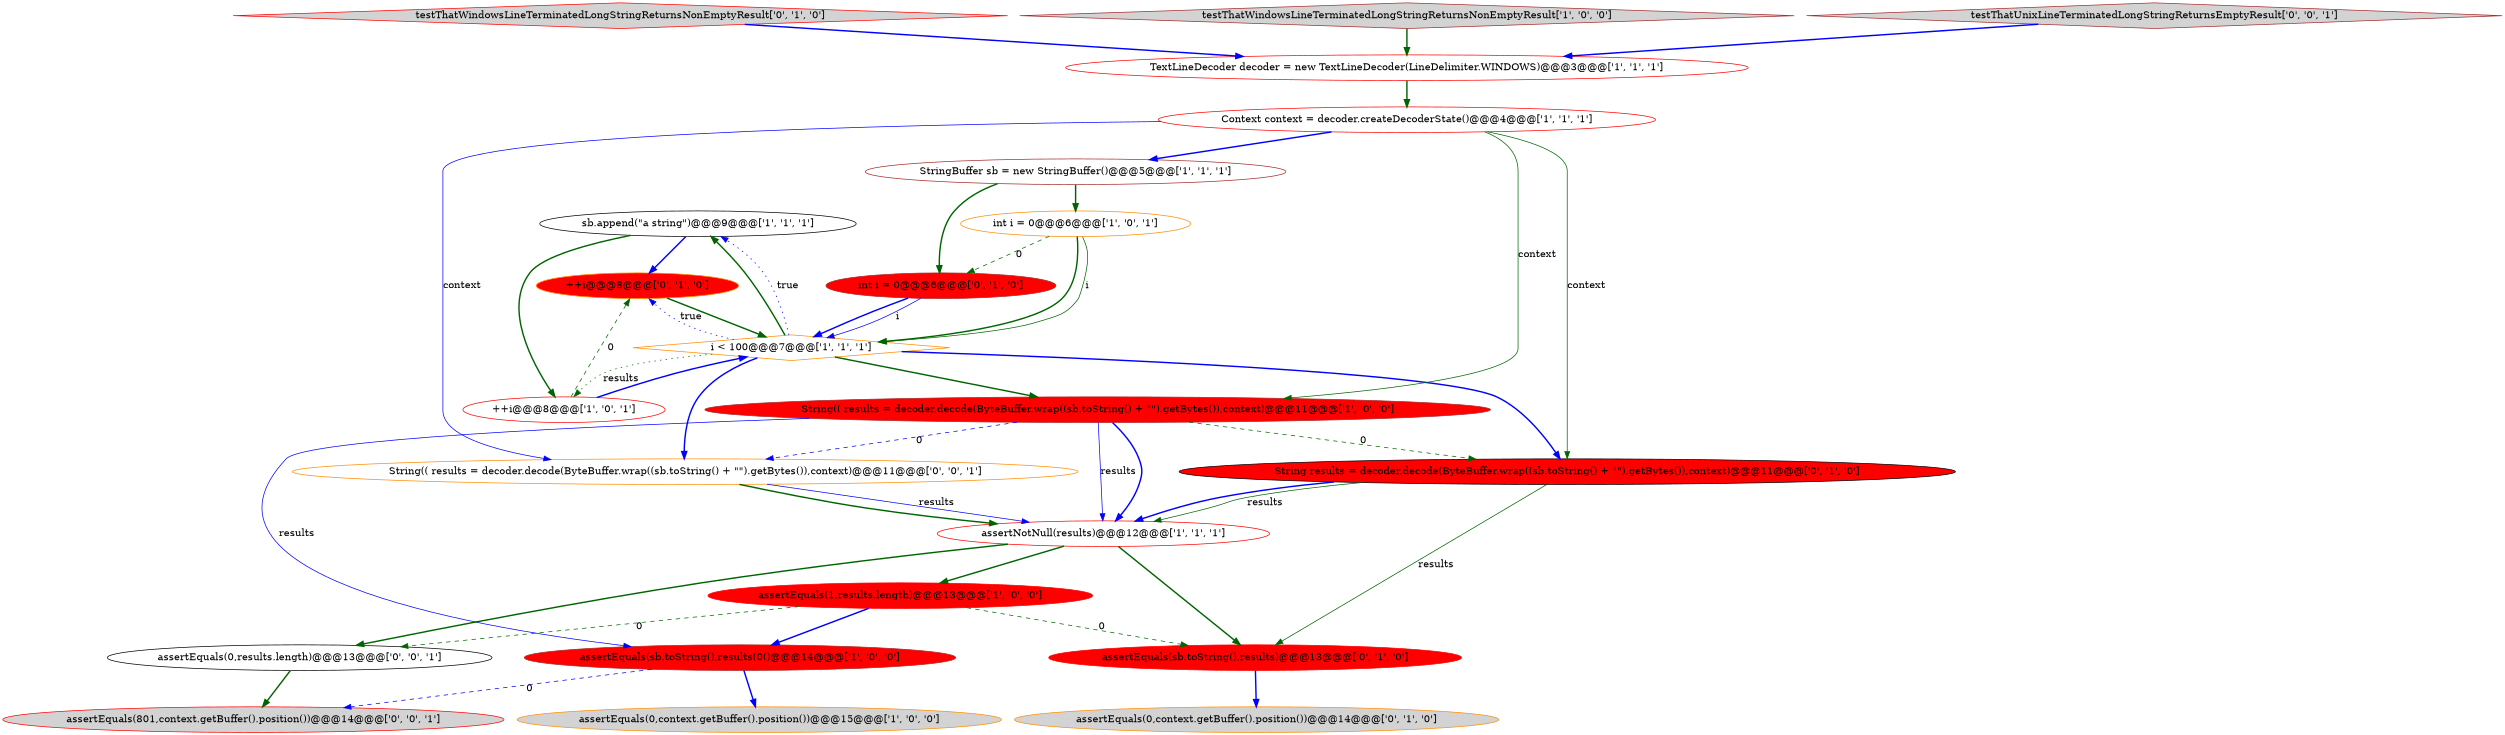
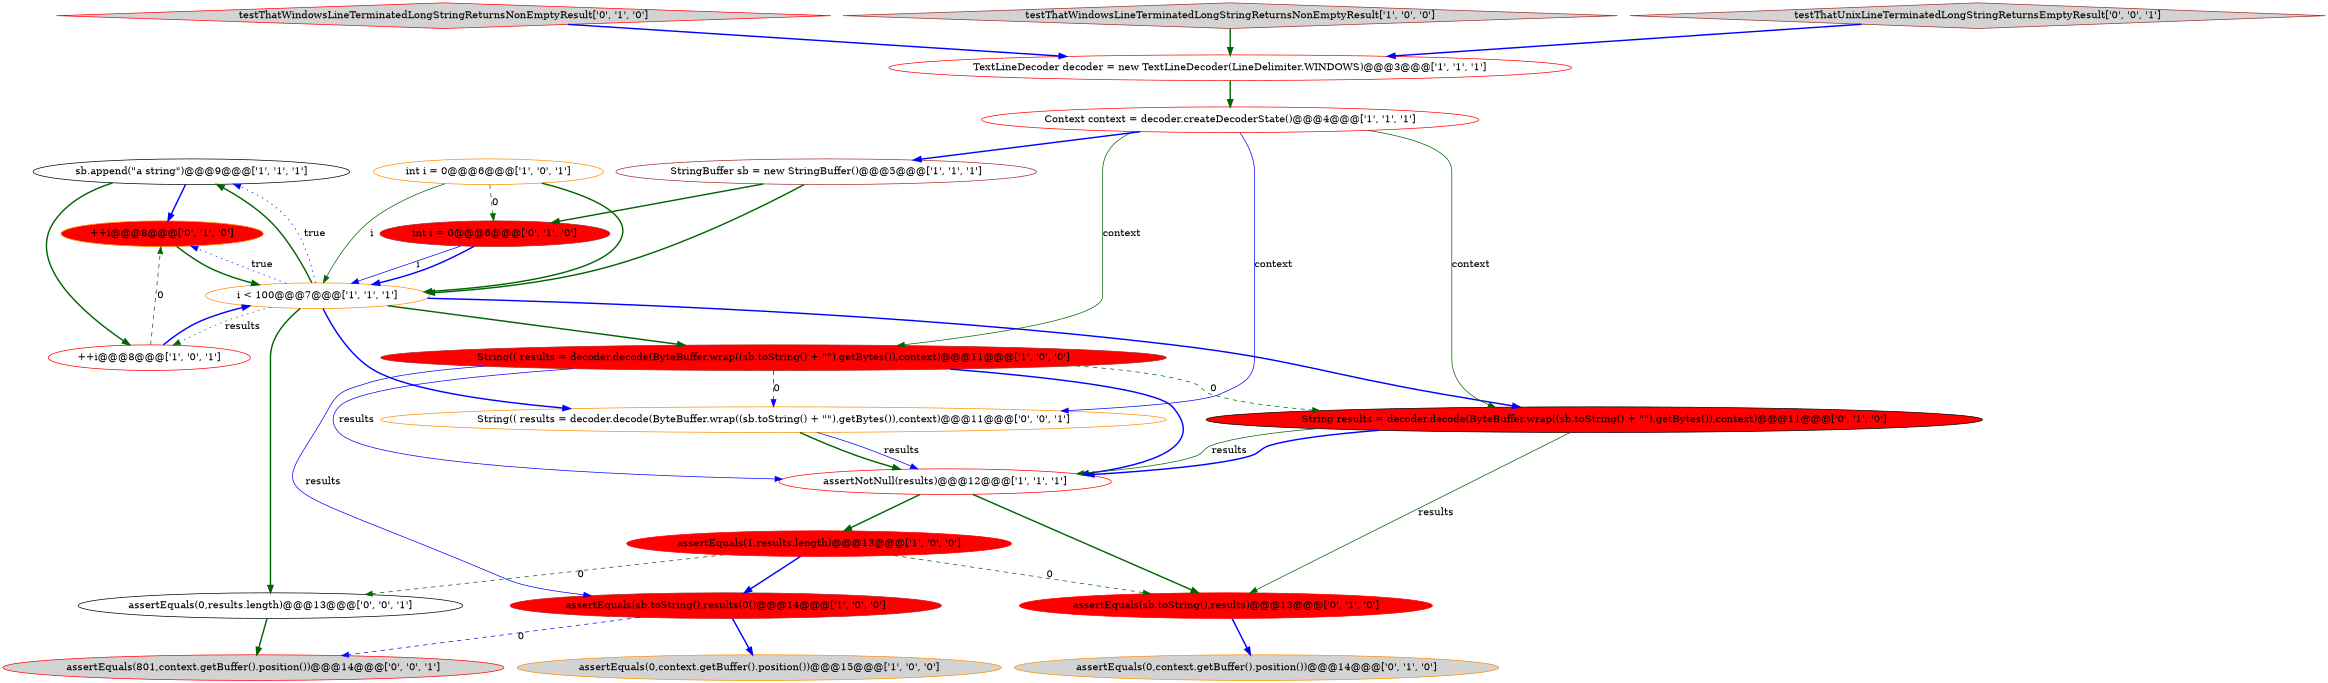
  digraph {
    node [color=red fillcolor=white shape=ellipse style=filled]
    edge [color=darkgreen style=bold]
    n1 [color=black label="sb.append(\"a string\")@@@9@@@['1', '1', '1']"]
    n2 [color=darkorange fillcolor=red label="++i@@@8@@@['0', '1', '0']"]
    n3 [label="++i@@@8@@@['1', '0', '1']"]
-   n4 [color=darkorange label="i < 100@@@7@@@['1', '1', '1']" shape=diamond]
+   n4 [color=darkorange label="i < 100@@@7@@@['1', '1', '1']"]
    n5 [color=darkorange label="int i = 0@@@6@@@['1', '0', '1']"]
    n6 [color=brown fillcolor=red label="int i = 0@@@6@@@['0', '1', '0']"]
    n7 [color=darkorange label="String(( results = decoder.decode(ByteBuffer.wrap((sb.toString() + \"\").getBytes()),context)@@@11@@@['0', '0', '1']"]
    n8 [color=brown fillcolor=red label="String(( results = decoder.decode(ByteBuffer.wrap((sb.toString() + \"\").getBytes()),context)@@@11@@@['1', '0', '0']"]
    n9 [color=black fillcolor=red label="String results = decoder.decode(ByteBuffer.wrap((sb.toString() + \"\").getBytes()),context)@@@11@@@['0', '1', '0']"]
    n10 [fillcolor=lightgray label="testThatWindowsLineTerminatedLongStringReturnsNonEmptyResult['0', '1', '0']" shape=diamond]
    n11 [label="TextLineDecoder decoder = new TextLineDecoder(LineDelimiter.WINDOWS)@@@3@@@['1', '1', '1']"]
    n12 [label="Context context = decoder.createDecoderState()@@@4@@@['1', '1', '1']"]
    n13 [fillcolor=red label="assertEquals(sb.toString(),results)@@@13@@@['0', '1', '0']"]
    n14 [color=darkorange fillcolor=lightgray label="assertEquals(0,context.getBuffer().position())@@@14@@@['0', '1', '0']"]
    n15 [label="assertNotNull(results)@@@12@@@['1', '1', '1']"]
    n16 [fillcolor=red label="assertEquals(1,results.length)@@@13@@@['1', '0', '0']"]
    n17 [color=black label="assertEquals(0,results.length)@@@13@@@['0', '0', '1']"]
    n18 [color=brown fillcolor=red label="assertEquals(sb.toString(),results(0()@@@14@@@['1', '0', '0']"]
    n19 [color=darkorange fillcolor=lightgray label="assertEquals(0,context.getBuffer().position())@@@15@@@['1', '0', '0']"]
    n20 [fillcolor=lightgray label="assertEquals(801,context.getBuffer().position())@@@14@@@['0', '0', '1']"]
    n21 [color=brown label="StringBuffer sb = new StringBuffer()@@@5@@@['1', '1', '1']"]
    n22 [color=brown fillcolor=lightgray label="testThatWindowsLineTerminatedLongStringReturnsNonEmptyResult['1', '0', '0']" shape=diamond]
    n23 [color=brown fillcolor=lightgray label="testThatUnixLineTerminatedLongStringReturnsEmptyResult['0', '0', '1']" shape=diamond]
    n1 -> n2 [color=blue]
    n1 -> n3
    n2 -> n4
    n3 -> n2 [label=0 style=dashed]
    n3 -> n4 [color=blue]
    n4 -> n1
    n4 -> n1 [color=blue label=true style=dotted]
    n4 -> n2 [color=blue label=true style=dotted]
    n4 -> n3 [label=results style=dotted]
    n4 -> n7 [color=blue]
    n4 -> n8
    n4 -> n9 [color=blue]
    n5 -> n4
    n5 -> n4 [label=i style=solid]
    n5 -> n6 [label=0 style=dashed]
    n6 -> n4 [color=blue label=i style=solid]
    n6 -> n4 [color=blue]
    n7 -> n15 [color=blue label=results style=solid]
    n7 -> n15
    n8 -> n7 [color=blue label=0 style=dashed]
    n8 -> n9 [label=0 style=dashed]
    n8 -> n15 [color=blue label=results style=solid]
    n8 -> n15 [color=blue]
    n8 -> n18 [color=blue label=results style=solid]
    n9 -> n13 [label=results style=solid]
    n9 -> n15 [color=blue]
    n9 -> n15 [label=results style=solid]
    n10 -> n11 [color=blue]
    n11 -> n12
    n12 -> n7 [color=blue label=context style=solid]
    n12 -> n8 [label=context style=solid]
    n12 -> n9 [label=context style=solid]
    n12 -> n21 [color=blue]
    n13 -> n14 [color=blue]
    n15 -> n13
    n15 -> n16
-   n15 -> n17
+   n4 -> n17
    n16 -> n13 [label=0 style=dashed]
    n16 -> n17 [label=0 style=dashed]
    n16 -> n18 [color=blue]
    n17 -> n20
    n18 -> n19 [color=blue]
    n18 -> n20 [color=blue label=0 style=dashed]
-   n21 -> n5
+   n21 -> n4
    n21 -> n6
    n22 -> n11
    n23 -> n11 [color=blue]
  }
